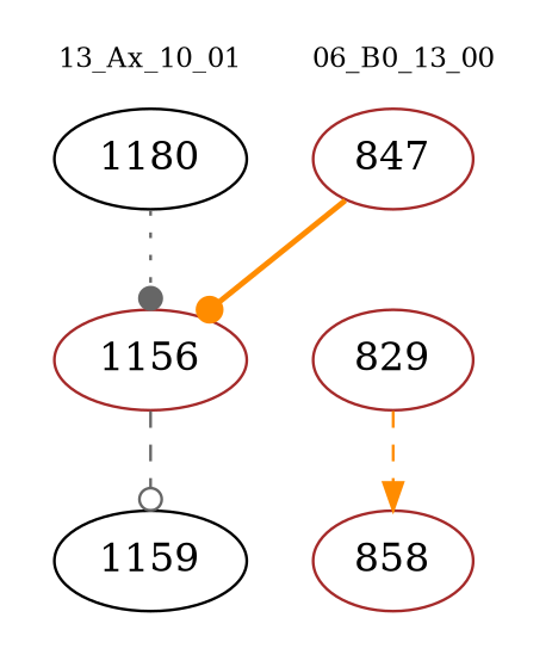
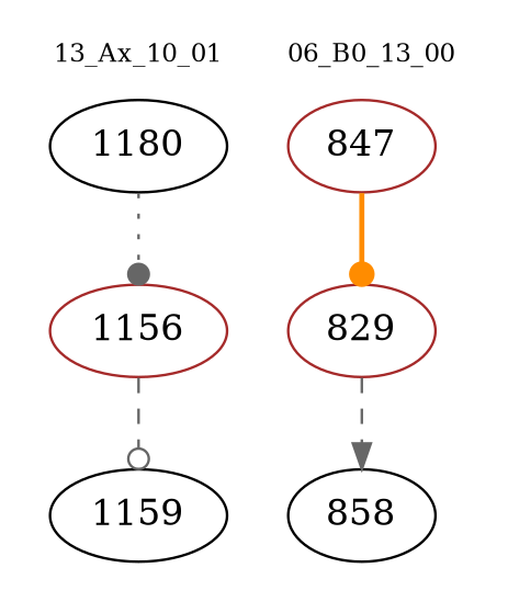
  digraph {
    node [color=black]
    edge [arrowhead=dot color=gray40 style=dashed]
    n1 [label=1180]
    n2 [color=brown label=1156]
    n3 [label=1159]
    n4 [color=brown label=847]
    n5 [color=brown label=829]
-   n6 [color=brown label=858]
+   n6 [label=858]
    subgraph cluster_1 {
      color=white
      fontsize=10
      label="13_Ax_10_01"
      n1
      n2
      n3
    }
    subgraph cluster_2 {
      color=white
      fontsize=10
      label="06_B0_13_00"
      n4
      n5
      n6
    }
    n1 -> n2 [style=dotted]
    n2 -> n3 [arrowhead=odot]
-   n4 -> n2 [color=darkorange style=bold]
-   n5 -> n6 [arrowhead=normal color=darkorange]
+   n4 -> n5 [color=darkorange style=bold]
+   n5 -> n6 [arrowhead=normal]
  }
